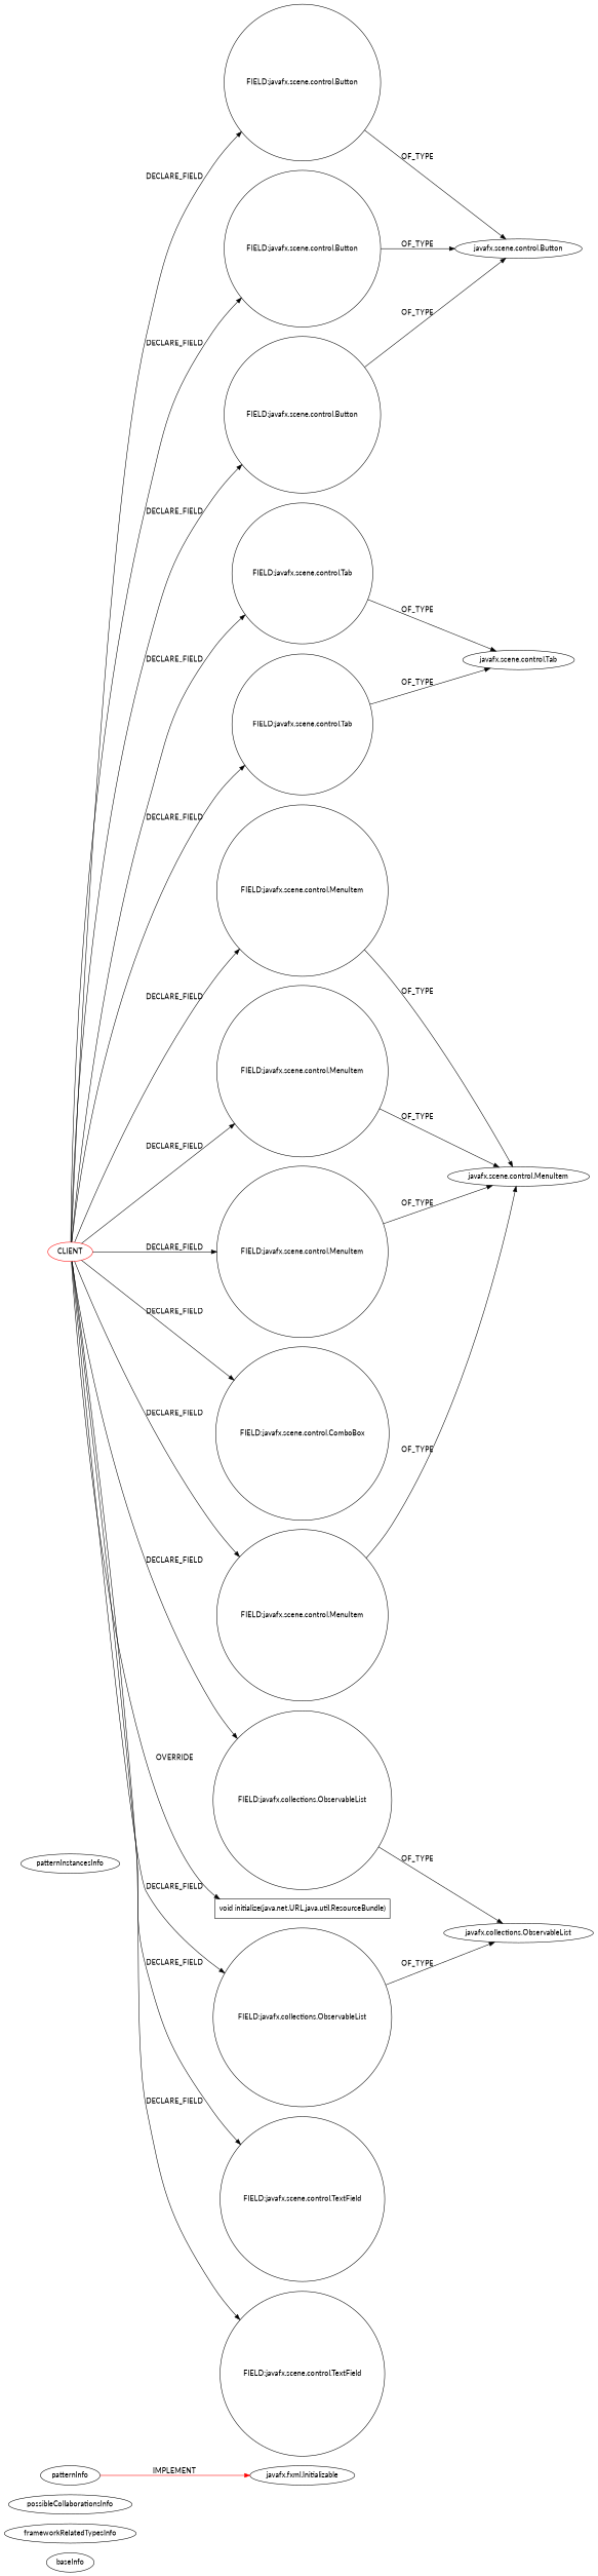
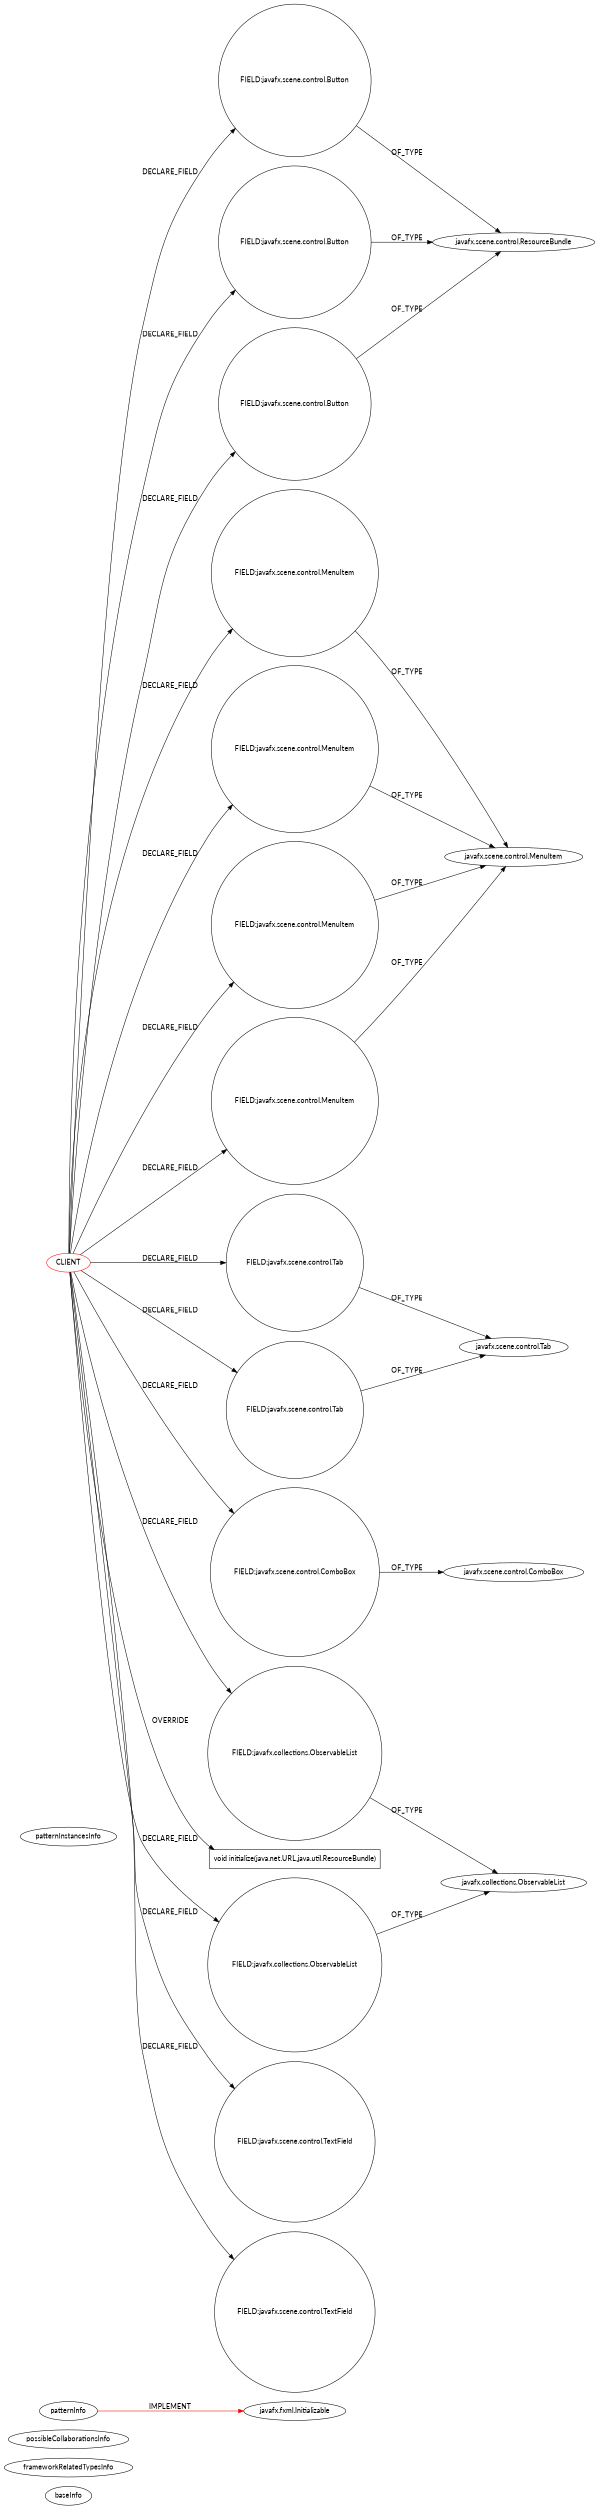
  digraph {
    fontname=Lato
    rankdir=LR
    node [fontname=Lato isFrameworkType=false vertexType=FIELD_DECLARATION shape=circle]
    edge [fontname=Lato]
    baseInfo [category=pattern graphId=1443 isAnonymous=false possibleRelation=false isFrameworkType="" vertexType="" shape=""]
    frameworkRelatedTypesInfo [0="javafx.fxml.Initializable" isFrameworkType="" vertexType="" shape=""]
    possibleCollaborationsInfo [isFrameworkType="" vertexType="" shape=""]
    patternInfo [frequency=2.0 patternRootClient=0 isFrameworkType="" vertexType="" shape=""]
    n5 [label="javafx.fxml.Initializable" vertexType=FRAMEWORK_INTERFACE_TYPE shape=""]
    patternInstancesInfo [0="JustinAarden-C2J-Stamboom~/JustinAarden-C2J-Stamboom/C2J-Stamboom-master/src/stamboom/gui/StamboomFXController.java~StamboomFXController~734" 1="JoshuaHanrahan-DVDCollectionApp~/JoshuaHanrahan-DVDCollectionApp/DVDCollectionApp-master/src/dvdcollectionapp/view/DvdcollectionappfxmlController.java~DvdcollectionappfxmlController~728" isFrameworkType="" vertexType="" shape=""]
    n7 [label="javafx.scene.control.Tab" vertexType=FRAMEWORK_CLASS_TYPE shape=""]
    n8 [label="FIELD:javafx.scene.control.Tab"]
    n9 [color=red label=CLIENT vertexType=ROOT_CLIENT_CLASS_DECLARATION shape=""]
    n10 [label="FIELD:javafx.scene.control.Button"]
    n11 [label="FIELD:javafx.scene.control.MenuItem"]
    n12 [label="FIELD:javafx.scene.control.Button"]
    n13 [label="FIELD:javafx.scene.control.MenuItem"]
    n14 [label="FIELD:javafx.scene.control.Button"]
    n15 [label="FIELD:javafx.scene.control.MenuItem"]
    n16 [label="FIELD:javafx.scene.control.MenuItem"]
    n17 [label="FIELD:javafx.scene.control.ComboBox"]
    n18 [label="FIELD:javafx.collections.ObservableList"]
    n19 [label="FIELD:javafx.collections.ObservableList"]
    n20 [label="void initialize(java.net.URL,java.util.ResourceBundle)" shape=box vertexType=OVERRIDING_METHOD_DECLARATION]
    n21 [label="FIELD:javafx.scene.control.Tab"]
    n22 [label="FIELD:javafx.scene.control.TextField"]
    n23 [label="FIELD:javafx.scene.control.TextField"]
-   n24 [label="javafx.scene.control.Button" vertexType=FRAMEWORK_CLASS_TYPE shape=""]
+   n24 [label="javafx.scene.control.ResourceBundle" vertexType=FRAMEWORK_CLASS_TYPE shape=""]
    n25 [label="javafx.scene.control.MenuItem" vertexType=FRAMEWORK_CLASS_TYPE shape=""]
+   n26 [label="javafx.scene.control.ComboBox" vertexType=FRAMEWORK_CLASS_TYPE shape=""]
    n27 [label="javafx.collections.ObservableList" vertexType=FRAMEWORK_INTERFACE_TYPE shape=""]
    patternInfo -> n5 [color=red label=IMPLEMENT]
    n8 -> n7 [label=OF_TYPE]
    n9 -> n8 [label=DECLARE_FIELD]
    n9 -> n10 [label=DECLARE_FIELD]
    n9 -> n11 [label=DECLARE_FIELD]
    n9 -> n12 [label=DECLARE_FIELD]
    n9 -> n13 [label=DECLARE_FIELD]
    n9 -> n14 [label=DECLARE_FIELD]
    n9 -> n15 [label=DECLARE_FIELD]
    n9 -> n16 [label=DECLARE_FIELD]
    n9 -> n17 [label=DECLARE_FIELD]
    n9 -> n18 [label=DECLARE_FIELD]
    n9 -> n19 [label=DECLARE_FIELD]
    n9 -> n20 [label=OVERRIDE]
    n9 -> n21 [label=DECLARE_FIELD]
    n9 -> n22 [label=DECLARE_FIELD]
    n9 -> n23 [label=DECLARE_FIELD]
    n10 -> n24 [label=OF_TYPE]
    n11 -> n25 [label=OF_TYPE]
    n12 -> n24 [label=OF_TYPE]
    n13 -> n25 [label=OF_TYPE]
    n14 -> n24 [label=OF_TYPE]
    n15 -> n25 [label=OF_TYPE]
    n16 -> n25 [label=OF_TYPE]
+   n17 -> n26 [label=OF_TYPE]
    n18 -> n27 [label=OF_TYPE]
    n19 -> n27 [label=OF_TYPE]
    n21 -> n7 [label=OF_TYPE]
  }
